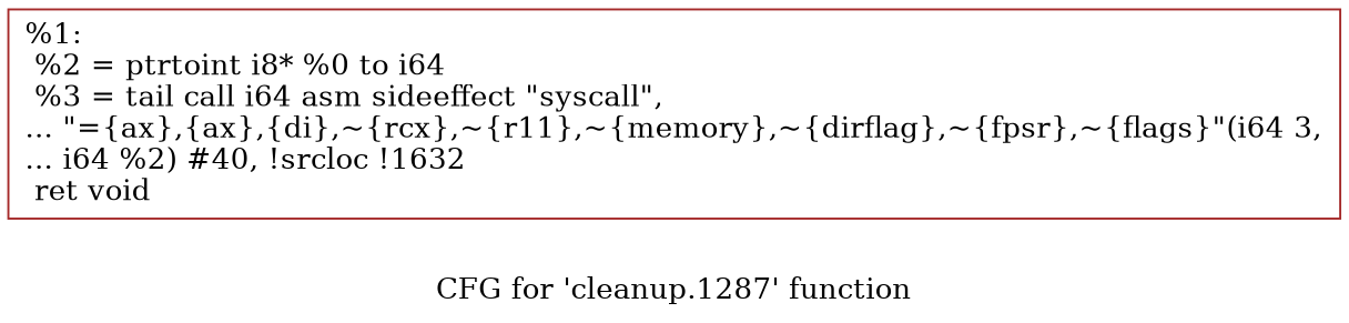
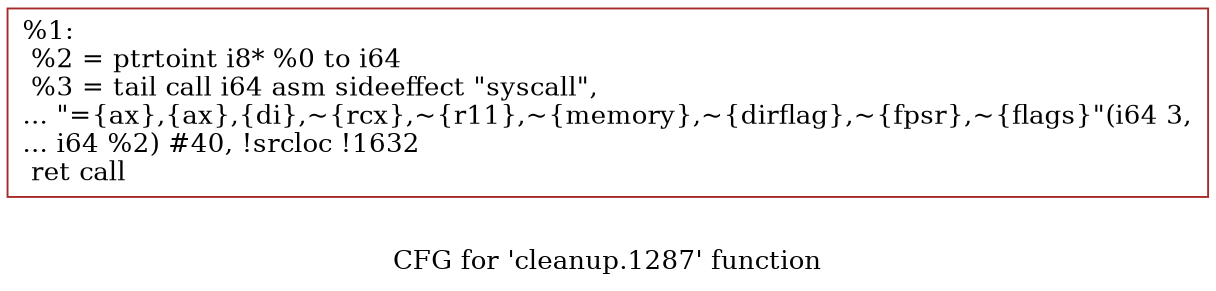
  digraph {
    label="CFG for 'cleanup.1287' function"
-   n1 [label="{%1:\l  %2 = ptrtoint i8* %0 to i64\l  %3 = tail call i64 asm sideeffect \"syscall\",\l... \"=\{ax\},\{ax\},\{di\},~\{rcx\},~\{r11\},~\{memory\},~\{dirflag\},~\{fpsr\},~\{flags\}\"(i64 3,\l... i64 %2) #40, !srcloc !1632\l  ret void\l}" shape=record color=brown]
+   n1 [label="{%1:\l  %2 = ptrtoint i8* %0 to i64\l  %3 = tail call i64 asm sideeffect \"syscall\",\l... \"=\{ax\},\{ax\},\{di\},~\{rcx\},~\{r11\},~\{memory\},~\{dirflag\},~\{fpsr\},~\{flags\}\"(i64 3,\l... i64 %2) #40, !srcloc !1632\l  ret call\l}" shape=record color=brown]
  }
